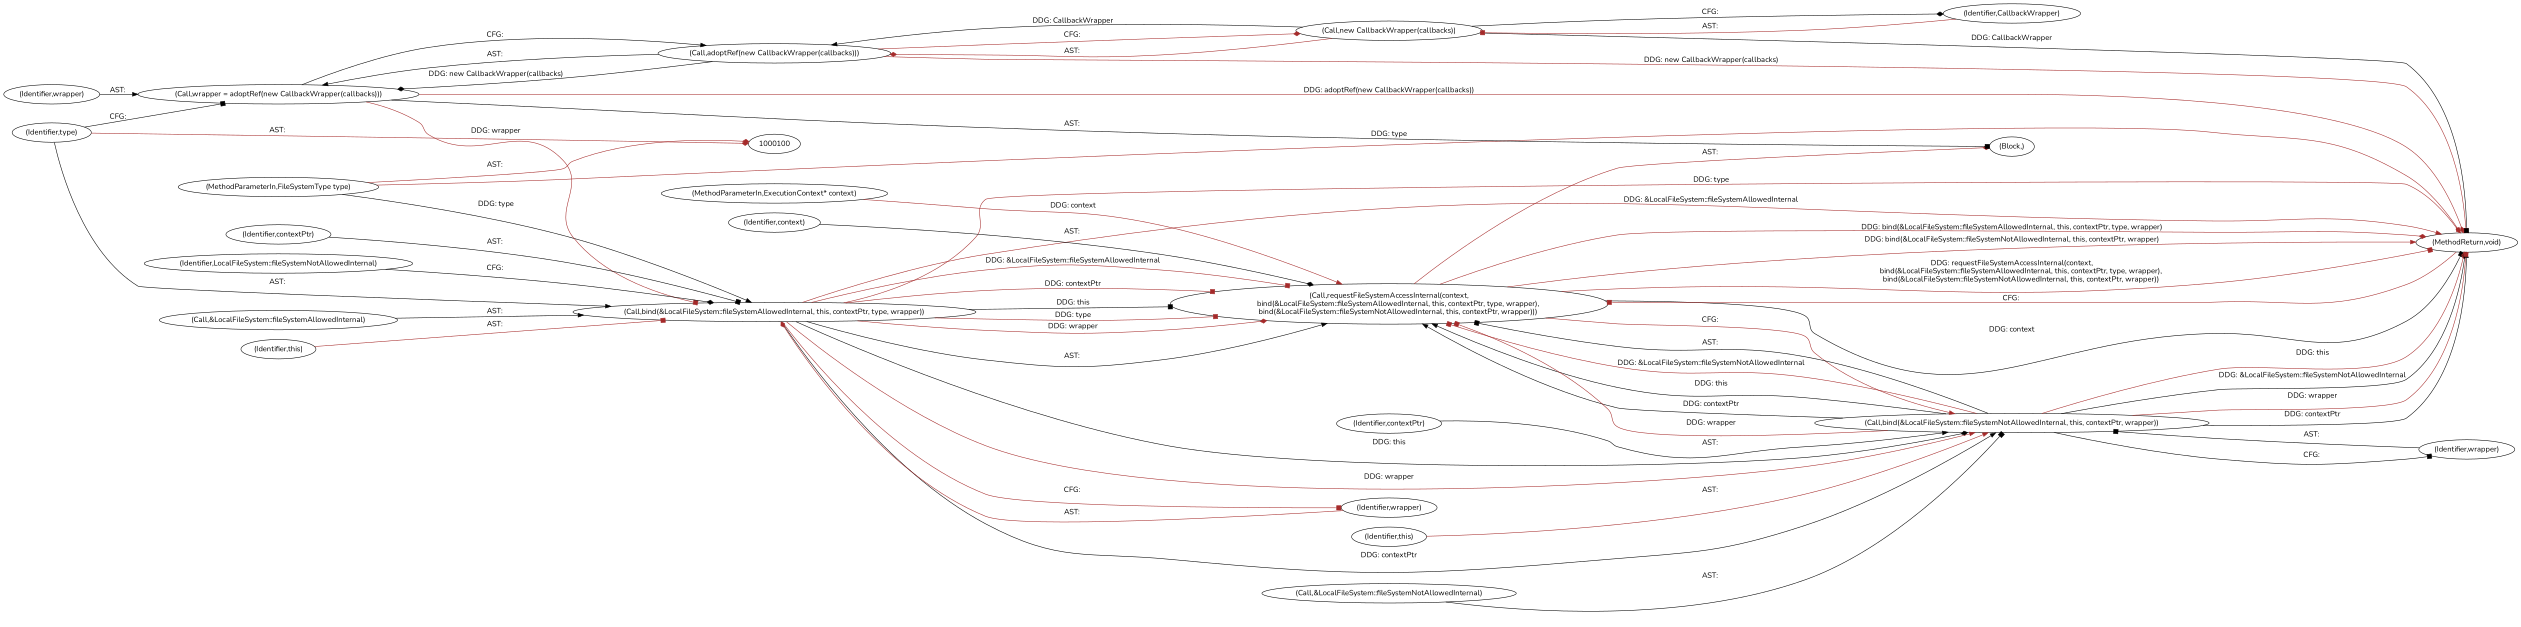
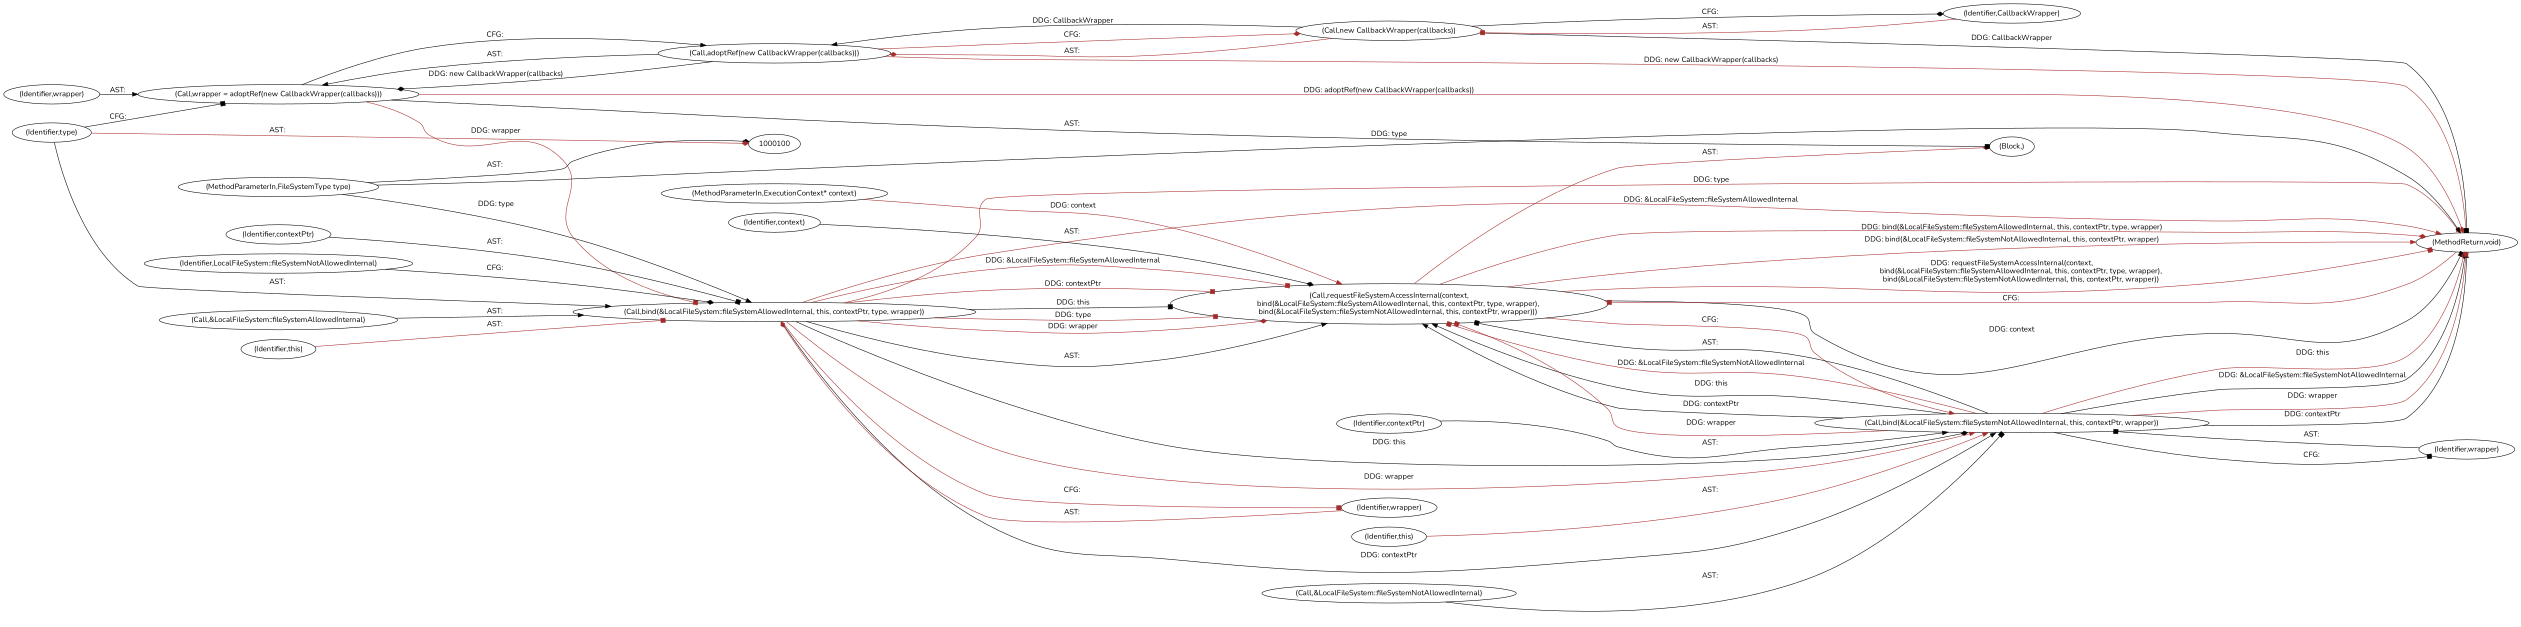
  digraph {
    fontname=Nunito
    rankdir=LR
    node [fontname=Nunito]
    edge [arrowhead=box color=brown fontname=Nunito]
    n1 [label="(Call,requestFileSystemAccessInternal(context,\n         bind(&LocalFileSystem::fileSystemAllowedInternal, this, contextPtr, type, wrapper),\n         bind(&LocalFileSystem::fileSystemNotAllowedInternal, this, contextPtr, wrapper)))"]
    n2 [label="(Call,bind(&LocalFileSystem::fileSystemNotAllowedInternal, this, contextPtr, wrapper))"]
    n3 [label="(MethodReturn,void)"]
    n4 [label="(Block,)"]
    n5 [label="(Identifier,wrapper)"]
    n6 [label="(MethodParameterIn,ExecutionContext* context)"]
    n7 [label="(Call,bind(&LocalFileSystem::fileSystemAllowedInternal, this, contextPtr, type, wrapper))"]
    n8 [label="(Identifier,wrapper)"]
    n9 [label="(MethodParameterIn,FileSystemType type)"]
    1000100
    n11 [label="(Call,wrapper = adoptRef(new CallbackWrapper(callbacks)))"]
    n12 [label="(Call,adoptRef(new CallbackWrapper(callbacks)))"]
    n13 [label="(Call,new CallbackWrapper(callbacks))"]
    n14 [label="(Identifier,CallbackWrapper)"]
    n15 [label="(Identifier,contextPtr)"]
    n16 [label="(Identifier,wrapper)"]
    n17 [label="(Identifier,type)"]
    n18 [label="(Identifier,this)"]
    n19 [label="(Identifier,contextPtr)"]
    n20 [label="(Identifier,LocalFileSystem::fileSystemNotAllowedInternal)"]
    n21 [label="(Identifier,this)"]
    n22 [label="(Call,&LocalFileSystem::fileSystemAllowedInternal)"]
    n23 [label="(Identifier,context)"]
    n24 [label="(Call,&LocalFileSystem::fileSystemNotAllowedInternal)"]
    n1 -> n2 [arrowhead=normal label="CFG: "]
    n1 -> n3 [color=black label="DDG: context"]
    n1 -> n3 [arrowhead=diamond label="DDG: bind(&LocalFileSystem::fileSystemAllowedInternal, this, contextPtr, type, wrapper)"]
    n1 -> n3 [arrowhead=normal label="DDG: bind(&LocalFileSystem::fileSystemNotAllowedInternal, this, contextPtr, wrapper)"]
    n1 -> n3 [label="DDG: requestFileSystemAccessInternal(context,\n         bind(&LocalFileSystem::fileSystemAllowedInternal, this, contextPtr, type, wrapper),\n         bind(&LocalFileSystem::fileSystemNotAllowedInternal, this, contextPtr, wrapper))"]
    n1 -> n4 [arrowhead=diamond label="AST: "]
    n2 -> n1 [color=black label="AST: "]
    n2 -> n1 [label="DDG: &LocalFileSystem::fileSystemNotAllowedInternal"]
    n2 -> n1 [arrowhead=normal color=black label="DDG: this"]
    n2 -> n1 [arrowhead=normal color=black label="DDG: contextPtr"]
    n2 -> n1 [label="DDG: wrapper"]
    n2 -> n3 [arrowhead=normal color=black label="DDG: contextPtr"]
    n2 -> n3 [arrowhead=diamond label="DDG: this"]
    n2 -> n3 [arrowhead=diamond color=black label="DDG: &LocalFileSystem::fileSystemNotAllowedInternal"]
    n2 -> n3 [label="DDG: wrapper"]
    n2 -> n5 [color=black label="CFG: "]
    n3 -> n1 [label="CFG: "]
    n5 -> n2 [color=black label="AST: "]
    n6 -> n1 [arrowhead=normal label="DDG: context"]
    n7 -> n1 [arrowhead=normal color=black label="AST: "]
    n7 -> n1 [label="DDG: &LocalFileSystem::fileSystemAllowedInternal"]
    n7 -> n1 [label="DDG: contextPtr"]
    n7 -> n1 [color=black label="DDG: this"]
    n7 -> n1 [label="DDG: type"]
    n7 -> n1 [arrowhead=diamond label="DDG: wrapper"]
    n7 -> n2 [arrowhead=diamond color=black label="DDG: this"]
    n7 -> n2 [arrowhead=normal color=black label="DDG: contextPtr"]
    n7 -> n2 [arrowhead=normal label="DDG: wrapper"]
    n7 -> n3 [arrowhead=diamond label="DDG: type"]
    n7 -> n3 [arrowhead=normal label="DDG: &LocalFileSystem::fileSystemAllowedInternal"]
    n7 -> n8 [label="CFG: "]
    n8 -> n7 [arrowhead=diamond label="AST: "]
-   n9 -> n3 [arrowhead=normal label="DDG: type"]
+   n9 -> n3 [arrowhead=normal color=black label="DDG: type"]
    n9 -> n7 [arrowhead=normal color=black label="DDG: type"]
-   n9 -> 1000100 [arrowhead=diamond label="AST: "]
+   n9 -> 1000100 [arrowhead=diamond color=black label="AST: "]
    n11 -> n3 [arrowhead=diamond label="DDG: adoptRef(new CallbackWrapper(callbacks))"]
    n11 -> n4 [color=black label="AST: "]
    n11 -> n7 [label="DDG: wrapper"]
    n11 -> n12 [arrowhead=normal color=black label="CFG: "]
    n12 -> n3 [label="DDG: new CallbackWrapper(callbacks)"]
    n12 -> n11 [arrowhead=normal color=black label="AST: "]
    n12 -> n11 [arrowhead=diamond color=black label="DDG: new CallbackWrapper(callbacks)"]
    n12 -> n13 [arrowhead=diamond label="CFG: "]
    n13 -> n3 [color=black label="DDG: CallbackWrapper"]
    n13 -> n12 [arrowhead=diamond label="AST: "]
    n13 -> n12 [arrowhead=normal color=black label="DDG: CallbackWrapper"]
    n13 -> n14 [arrowhead=diamond color=black label="CFG: "]
    n14 -> n13 [label="AST: "]
    n15 -> n2 [arrowhead=normal color=black label="AST: "]
    n16 -> n11 [arrowhead=normal color=black label="AST: "]
    n17 -> n7 [arrowhead=normal color=black label="AST: "]
    n17 -> 1000100 [arrowhead=diamond label="AST: "]
    n17 -> n11 [color=black label="CFG: "]
    n18 -> n7 [label="AST: "]
    n19 -> n7 [color=black label="AST: "]
    n20 -> n7 [arrowhead=diamond color=black label="CFG: "]
    n21 -> n2 [arrowhead=normal label="AST: "]
    n22 -> n7 [arrowhead=normal color=black label="AST: "]
    n23 -> n1 [arrowhead=diamond color=black label="AST: "]
    n24 -> n2 [color=black label="AST: "]
  }
